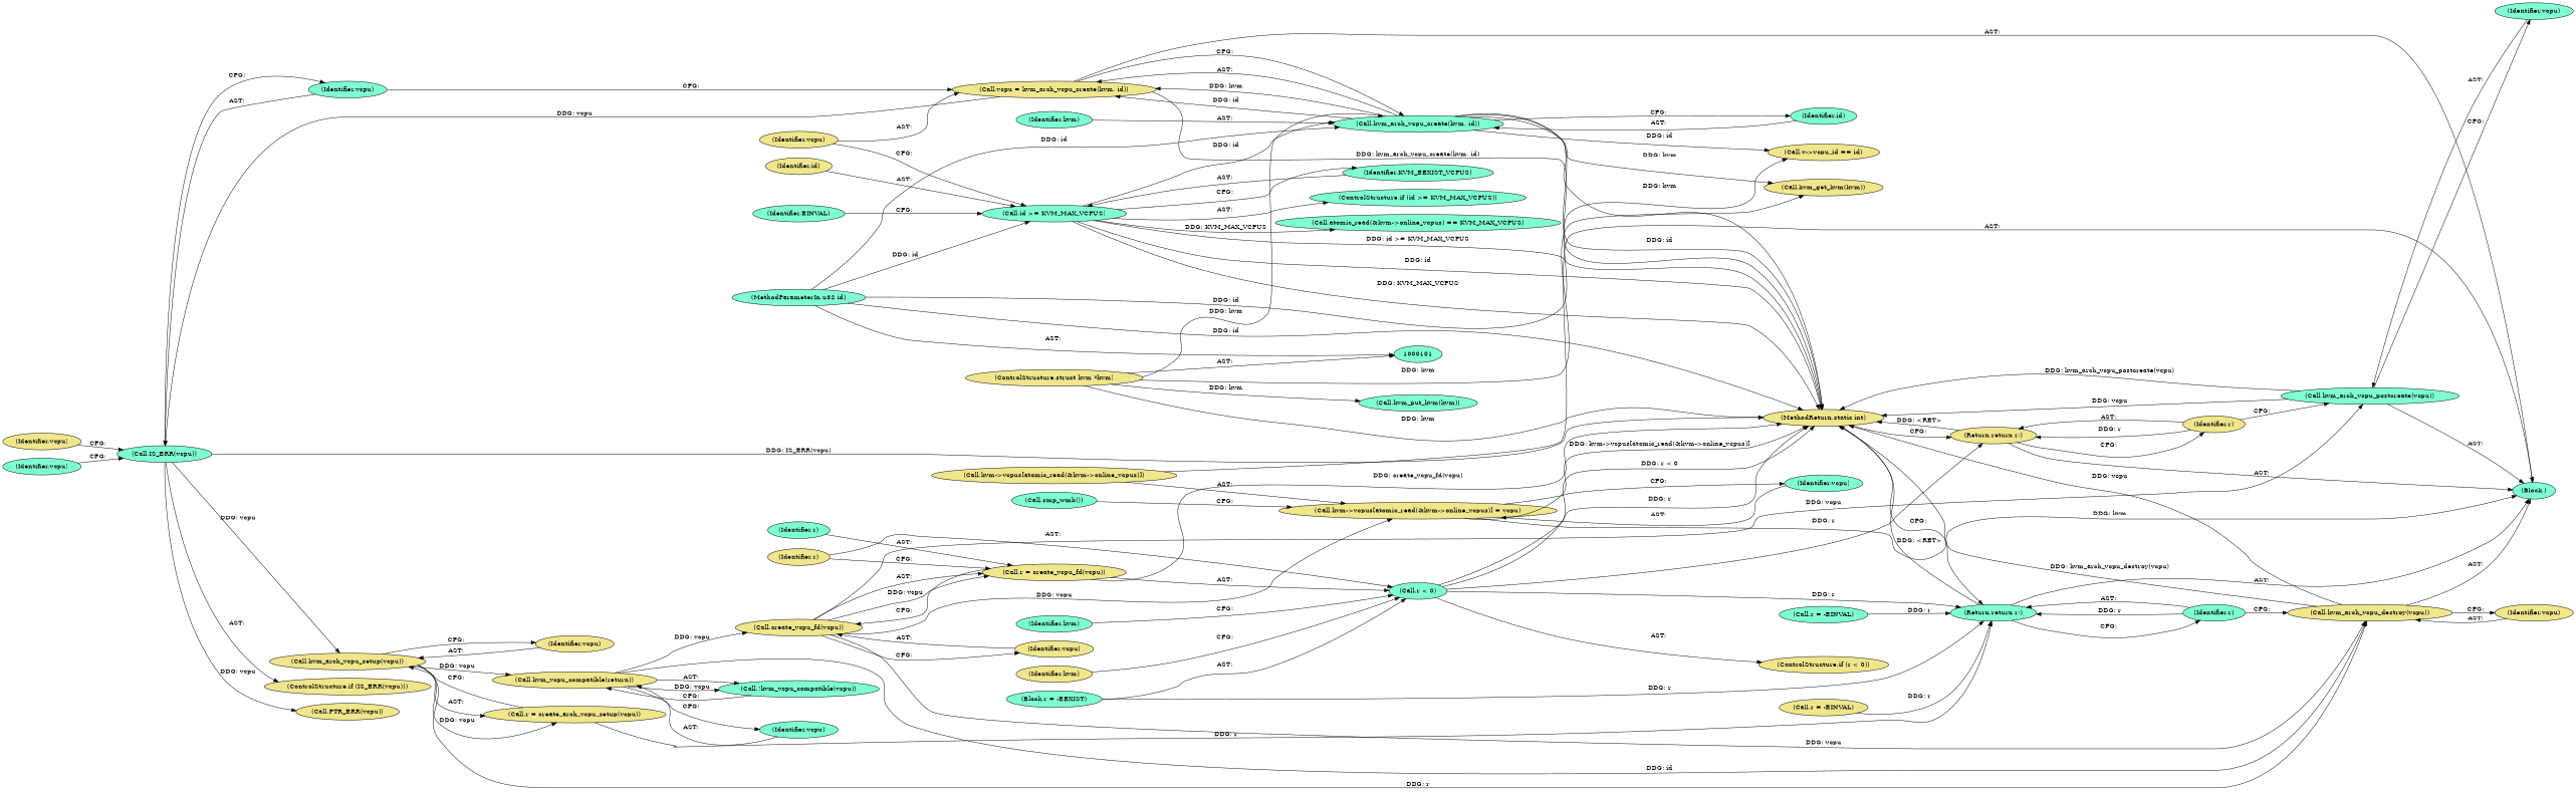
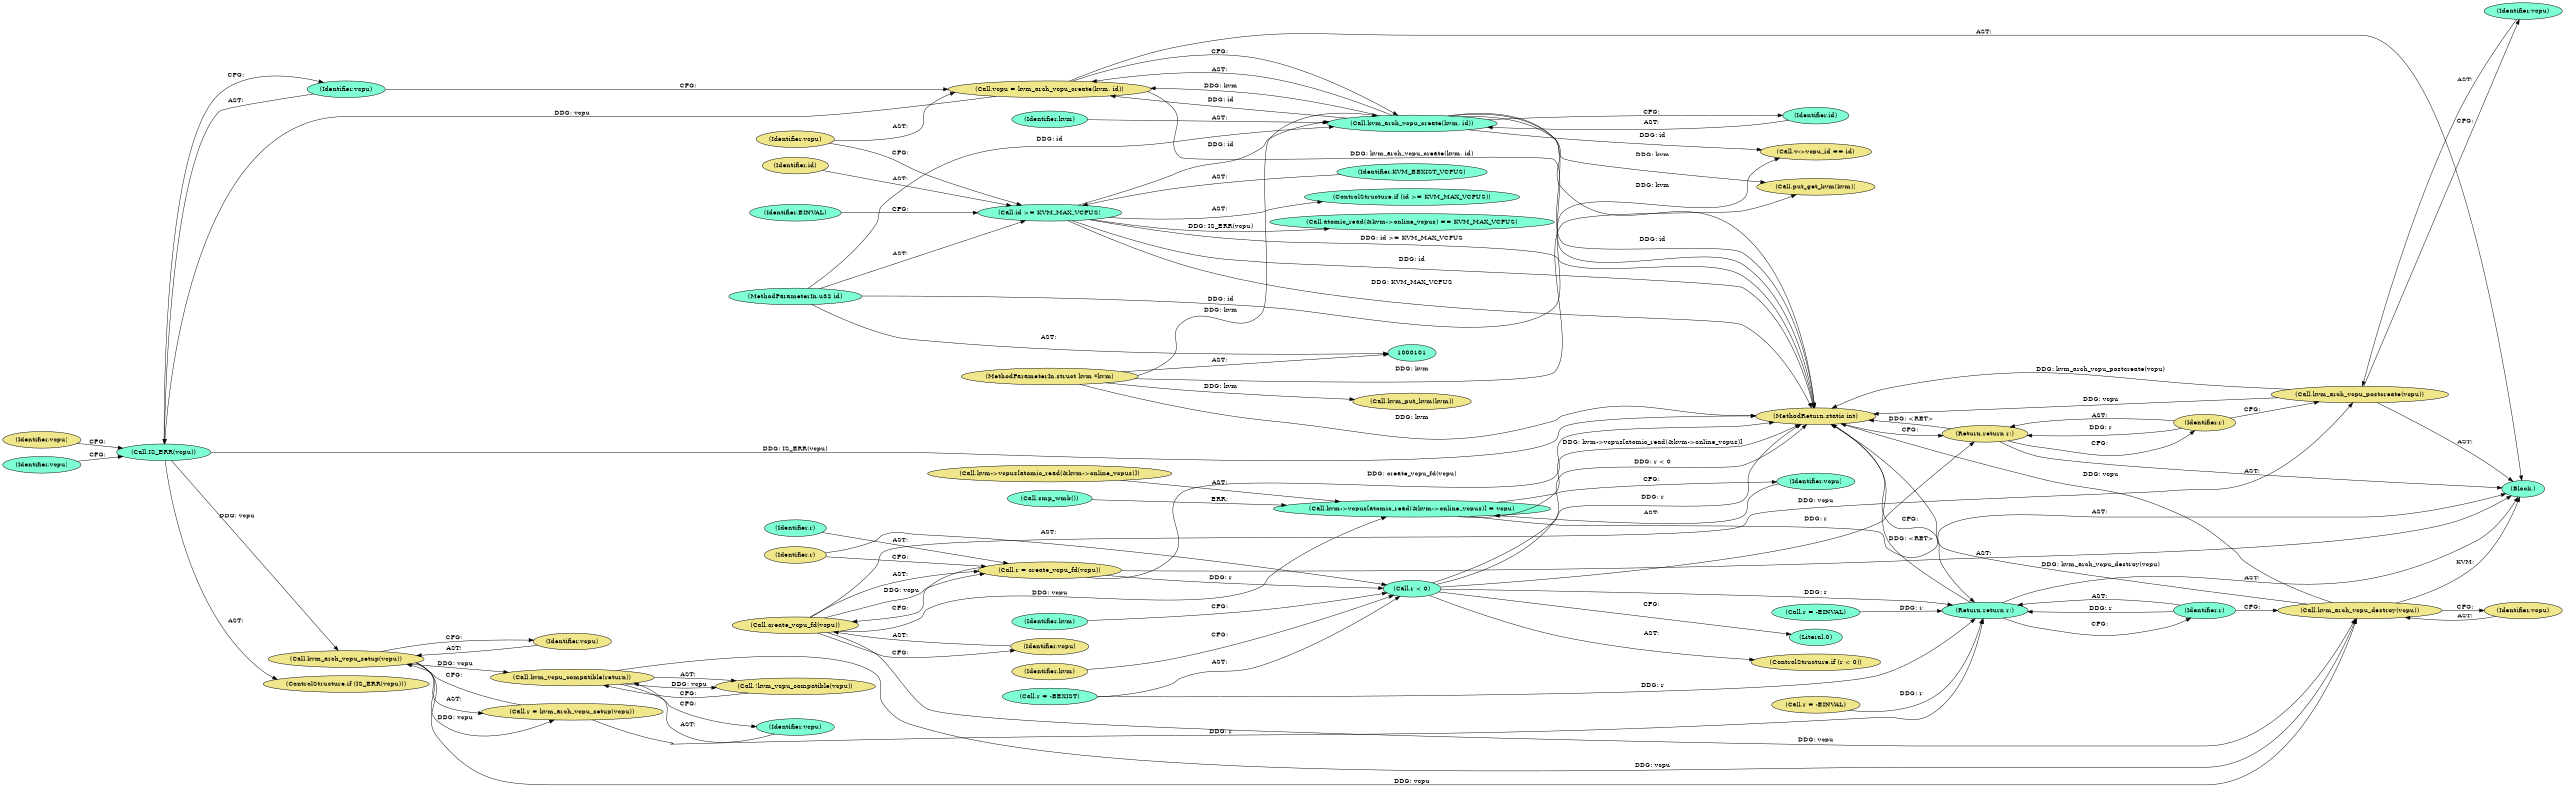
  digraph {
    rankdir=LR
    node [fillcolor=aquamarine style=filled]
    n1 [fillcolor=khaki label="(Call,create_vcpu_fd(vcpu))"]
    n2 [fillcolor=khaki label="(Call,r = create_vcpu_fd(vcpu))"]
-   n3 [fillcolor=khaki label="(Call,kvm->vcpus[atomic_read(&kvm->online_vcpus)] = vcpu)"]
-   n4 [label="(Call,kvm_arch_vcpu_postcreate(vcpu))"]
+   n3 [label="(Call,kvm->vcpus[atomic_read(&kvm->online_vcpus)] = vcpu)"]
+   n4 [fillcolor=khaki label="(Call,kvm_arch_vcpu_postcreate(vcpu))"]
    n5 [fillcolor=khaki label="(Call,kvm_arch_vcpu_destroy(vcpu))"]
    n6 [fillcolor=khaki label="(Identifier,vcpu)"]
    n7 [fillcolor=khaki label="(MethodReturn,static int)"]
    n8 [label="(Block,)"]
    n9 [label="(Call,r < 0)"]
    n10 [label="(Identifier,vcpu)"]
    n11 [label="(Identifier,vcpu)"]
    n12 [fillcolor=khaki label="(Identifier,vcpu)"]
    n13 [fillcolor=khaki label="(Call,kvm_vcpu_compatible(return))"]
    n14 [label="(Identifier,vcpu)"]
-   n15 [label="(Call,!kvm_vcpu_compatible(vcpu))"]
+   n15 [fillcolor=khaki label="(Call,!kvm_vcpu_compatible(vcpu))"]
    n16 [fillcolor=khaki label="(Call,kvm_arch_vcpu_setup(vcpu))"]
    n17 [fillcolor=khaki label="(Identifier,vcpu)"]
-   n18 [fillcolor=khaki label="(Call,r = create_arch_vcpu_setup(vcpu))"]
+   n18 [fillcolor=khaki label="(Call,r = kvm_arch_vcpu_setup(vcpu))"]
    n19 [label="(Return,return r;)"]
    n20 [label="(Call,IS_ERR(vcpu))"]
    n21 [fillcolor=khaki label="(ControlStructure,if (IS_ERR(vcpu)))"]
-   n22 [fillcolor=khaki label="(Call,PTR_ERR(vcpu))"]
    n23 [label="(Identifier,vcpu)"]
    n24 [fillcolor=khaki label="(Return,return r;)"]
    n25 [fillcolor=khaki label="(Call,vcpu = kvm_arch_vcpu_create(kvm, id))"]
    n26 [label="(Call,kvm_arch_vcpu_create(kvm, id))"]
-   n27 [fillcolor=khaki label="(Call,kvm_get_kvm(kvm))"]
+   n27 [fillcolor=khaki label="(Call,put_get_kvm(kvm))"]
    n28 [fillcolor=khaki label="(Call,v->vcpu_id == id)"]
    n29 [label="(Identifier,id)"]
-   n30 [fillcolor=khaki label="(ControlStructure,struct kvm *kvm)"]
-   n31 [label="(Call,kvm_put_kvm(kvm))"]
+   n30 [fillcolor=khaki label="(MethodParameterIn,struct kvm *kvm)"]
+   n31 [fillcolor=khaki label="(Call,kvm_put_kvm(kvm))"]
    1000101
    n33 [label="(Call,id >= KVM_MAX_VCPUS)"]
    n34 [label="(ControlStructure,if (id >= KVM_MAX_VCPUS))"]
    n35 [label="(Call,atomic_read(&kvm->online_vcpus) == KVM_MAX_VCPUS)"]
    n36 [label="(Identifier,KVM_EEXIST_VCPUS)"]
    n37 [label="(MethodParameterIn,u32 id)"]
    n38 [fillcolor=khaki label="(ControlStructure,if (r < 0))"]
+   n39 [label="(Literal,0)"]
    n40 [fillcolor=khaki label="(Identifier,r)"]
    n41 [label="(Identifier,r)"]
    n42 [fillcolor=khaki label="(Identifier,vcpu)"]
    n43 [label="(Identifier,vcpu)"]
    n44 [label="(Call,smp_wmb())"]
    n45 [fillcolor=khaki label="(Identifier,vcpu)"]
    n46 [fillcolor=khaki label="(Call,r = -EINVAL)"]
    n47 [label="(Call,r = -EINVAL)"]
    n48 [label="(Identifier,kvm)"]
    n49 [fillcolor=khaki label="(Call,kvm->vcpus[atomic_read(&kvm->online_vcpus)])"]
    n50 [label="(Identifier,r)"]
    n51 [fillcolor=khaki label="(Identifier,id)"]
    n52 [fillcolor=khaki label="(Identifier,kvm)"]
-   n53 [label="(Block,r = -EEXIST)"]
+   n53 [label="(Call,r = -EEXIST)"]
    n54 [label="(Identifier,EINVAL)"]
    n55 [fillcolor=khaki label="(Identifier,r)"]
    n56 [label="(Identifier,kvm)"]
    n1 -> n2 [label="AST: "]
    n1 -> n2 [label="DDG: vcpu"]
    n1 -> n3 [label="DDG: vcpu"]
    n1 -> n4 [label="DDG: vcpu"]
    n1 -> n5 [label="DDG: vcpu"]
    n1 -> n6 [label="CFG: "]
    n2 -> n1 [label="CFG: "]
    n2 -> n7 [label="DDG: create_vcpu_fd(vcpu)"]
-   n49 -> n8 [label="AST: "]
-   n2 -> n9 [label="AST: "]
+   n2 -> n8 [label="AST: "]
+   n2 -> n9 [label="DDG: r"]
    n3 -> n7 [label="DDG: kvm->vcpus[atomic_read(&kvm->online_vcpus)]"]
-   n3 -> n8 [label="DDG: kvm"]
+   n3 -> n8 [label="AST: "]
    n3 -> n10 [label="CFG: "]
    n4 -> n7 [label="DDG: kvm_arch_vcpu_postcreate(vcpu)"]
    n4 -> n7 [label="DDG: vcpu"]
    n4 -> n8 [label="AST: "]
    n4 -> n11 [label="CFG: "]
    n5 -> n7 [label="DDG: vcpu"]
    n5 -> n7 [label="DDG: kvm_arch_vcpu_destroy(vcpu)"]
-   n5 -> n8 [label="AST: "]
+   n5 -> n8 [label="KVM: "]
    n5 -> n12 [label="CFG: "]
    n6 -> n1 [label="AST: "]
    n7 -> n19 [label="CFG: "]
    n7 -> n24 [label="CFG: "]
    n9 -> n7 [label="DDG: r"]
    n9 -> n7 [label="DDG: r < 0"]
    n9 -> n19 [label="DDG: r"]
    n9 -> n24 [label="DDG: r"]
    n9 -> n38 [label="AST: "]
+   n9 -> n39 [label="CFG: "]
    n10 -> n3 [label="AST: "]
    n11 -> n4 [label="AST: "]
    n12 -> n5 [label="AST: "]
-   n13 -> n1 [label="DDG: vcpu"]
-   n13 -> n5 [label="DDG: id"]
+   n13 -> n5 [label="DDG: vcpu"]
    n13 -> n14 [label="CFG: "]
    n13 -> n15 [label="AST: "]
    n13 -> n15 [label="DDG: vcpu"]
    n14 -> n13 [label="AST: "]
    n15 -> n13 [label="CFG: "]
-   n16 -> n5 [label="DDG: r"]
+   n16 -> n5 [label="DDG: vcpu"]
    n16 -> n13 [label="DDG: vcpu"]
    n16 -> n17 [label="CFG: "]
    n16 -> n18 [label="AST: "]
    n16 -> n18 [label="DDG: vcpu"]
    n17 -> n16 [label="AST: "]
    n18 -> n16 [label="CFG: "]
    n18 -> n19 [label="DDG: r"]
    n19 -> n7 [label="DDG: <RET>"]
    n19 -> n8 [label="AST: "]
    n19 -> n41 [label="CFG: "]
    n20 -> n7 [label="DDG: IS_ERR(vcpu)"]
    n20 -> n16 [label="DDG: vcpu"]
    n20 -> n21 [label="AST: "]
-   n20 -> n22 [label="DDG: vcpu"]
    n20 -> n23 [label="CFG: "]
    n23 -> n20 [label="AST: "]
    n23 -> n25 [label="CFG: "]
    n24 -> n7 [label="DDG: <RET>"]
    n24 -> n8 [label="AST: "]
    n24 -> n40 [label="CFG: "]
    n25 -> n7 [label="DDG: kvm_arch_vcpu_create(kvm, id)"]
    n25 -> n8 [label="AST: "]
    n25 -> n20 [label="DDG: vcpu"]
    n25 -> n26 [label="CFG: "]
    n26 -> n7 [label="DDG: kvm"]
    n26 -> n7 [label="DDG: id"]
    n26 -> n25 [label="AST: "]
    n26 -> n25 [label="DDG: kvm"]
    n26 -> n25 [label="DDG: id"]
    n26 -> n27 [label="DDG: kvm"]
    n26 -> n28 [label="DDG: id"]
    n26 -> n29 [label="CFG: "]
    n29 -> n26 [label="AST: "]
    n30 -> n7 [label="DDG: kvm"]
    n30 -> n26 [label="DDG: kvm"]
    n30 -> n27 [label="DDG: kvm"]
    n30 -> n31 [label="DDG: kvm"]
    n30 -> 1000101 [label="AST: "]
    n33 -> n7 [label="DDG: id"]
    n33 -> n7 [label="DDG: KVM_MAX_VCPUS"]
    n33 -> n7 [label="DDG: id >= KVM_MAX_VCPUS"]
    n33 -> n26 [label="DDG: id"]
    n33 -> n34 [label="AST: "]
-   n33 -> n35 [label="DDG: KVM_MAX_VCPUS"]
-   n33 -> n36 [label="CFG: "]
+   n33 -> n35 [label="DDG: IS_ERR(vcpu)"]
    n36 -> n33 [label="AST: "]
-   n37 -> n7 [label="DDG: id"]
    n37 -> n26 [label="DDG: id"]
    n37 -> n28 [label="DDG: id"]
    n37 -> 1000101 [label="AST: "]
-   n37 -> n33 [label="DDG: id"]
+   n37 -> n33 [label="AST: "]
    n40 -> n4 [label="CFG: "]
    n40 -> n24 [label="AST: "]
    n40 -> n24 [label="DDG: r"]
    n41 -> n5 [label="CFG: "]
    n41 -> n19 [label="AST: "]
    n41 -> n19 [label="DDG: r"]
    n42 -> n20 [label="CFG: "]
    n43 -> n20 [label="CFG: "]
-   n44 -> n3 [label="CFG: "]
+   n44 -> n3 [label="ERR: "]
    n45 -> n25 [label="AST: "]
    n45 -> n33 [label="CFG: "]
    n46 -> n19 [label="DDG: r"]
    n47 -> n19 [label="DDG: r"]
    n48 -> n9 [label="CFG: "]
    n49 -> n3 [label="AST: "]
    n50 -> n2 [label="AST: "]
    n51 -> n33 [label="AST: "]
    n52 -> n9 [label="CFG: "]
    n53 -> n9 [label="AST: "]
    n53 -> n19 [label="DDG: r"]
    n54 -> n33 [label="CFG: "]
    n55 -> n2 [label="CFG: "]
    n55 -> n9 [label="AST: "]
    n56 -> n26 [label="AST: "]
  }
